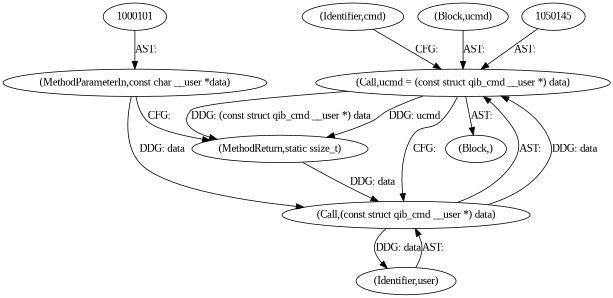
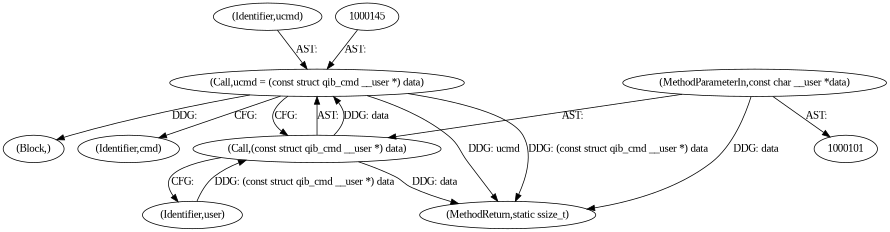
  digraph {
    fontname="Liberation Serif"
    node [fontname="Liberation Serif"]
    edge [fontname="Liberation Serif"]
    n1 [label="(Call,ucmd = (const struct qib_cmd __user *) data)"]
    n2 [label="(Call,(const struct qib_cmd __user *) data)"]
    n3 [label="(Block,)"]
    n4 [label="(MethodReturn,static ssize_t)"]
    n5 [label="(Identifier,user)"]
    n6 [label="(MethodParameterIn,const char __user *data)"]
    1000101
    n8 [label="(Identifier,cmd)"]
-   n9 [label="(Block,ucmd)"]
-   1000145 [label=1050145]
+   n9 [label="(Identifier,ucmd)"]
+   1000145
    n1 -> n2 [label="CFG: "]
-   n1 -> n3 [label="AST: "]
+   n1 -> n3 [label="DDG: "]
    n1 -> n4 [label="DDG: (const struct qib_cmd __user *) data"]
    n1 -> n4 [label="DDG: ucmd"]
    n2 -> n1 [label="AST: "]
    n2 -> n1 [label="DDG: data"]
-   n4 -> n2 [label="DDG: data"]
-   n2 -> n5 [label="DDG: data"]
-   n5 -> n2 [label="AST: "]
-   n6 -> n2 [label="DDG: data"]
-   n6 -> n4 [label="CFG: "]
-   1000101 -> n6 [label="AST: "]
-   n8 -> n1 [label="CFG: "]
+   n2 -> n4 [label="DDG: data"]
+   n2 -> n5 [label="CFG: "]
+   n5 -> n2 [label="DDG: (const struct qib_cmd __user *) data"]
+   n6 -> n2 [label="AST: "]
+   n6 -> n4 [label="DDG: data"]
+   n6 -> 1000101 [label="AST: "]
+   n1 -> n8 [label="CFG: "]
    n9 -> n1 [label="AST: "]
    1000145 -> n1 [label="AST: "]
  }
